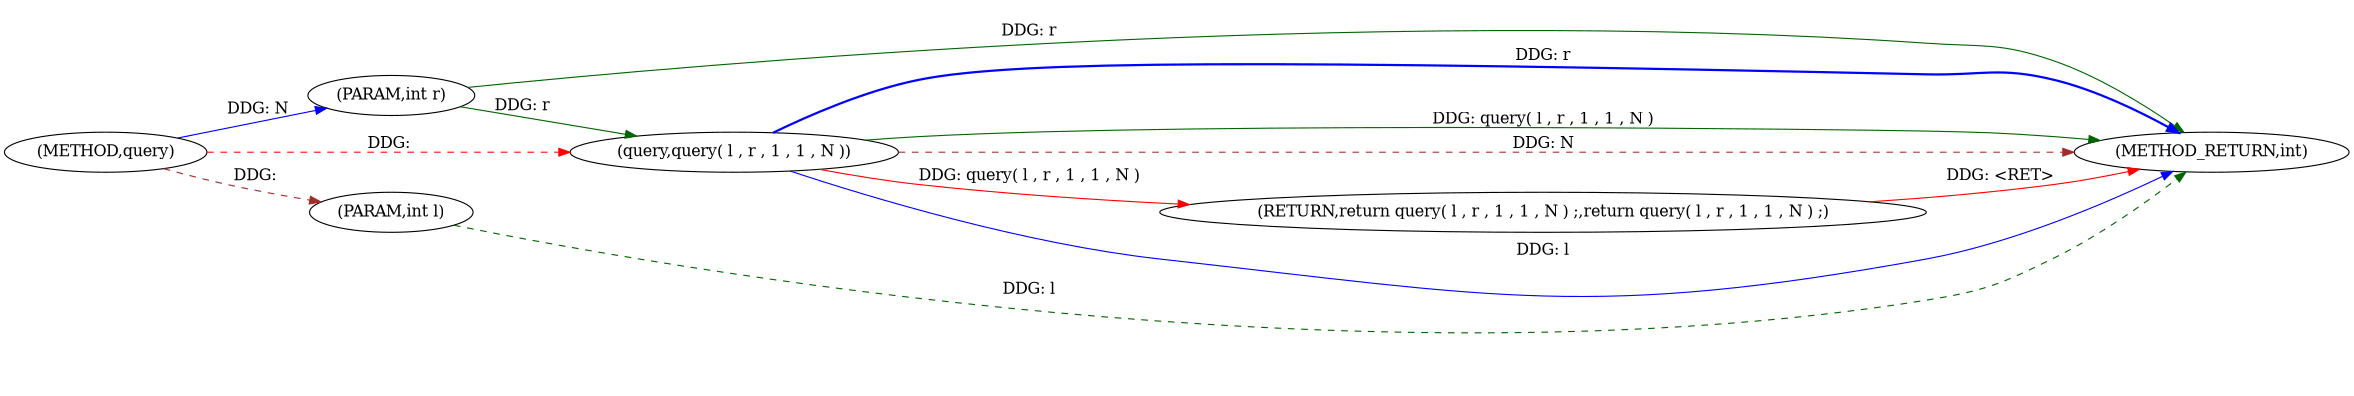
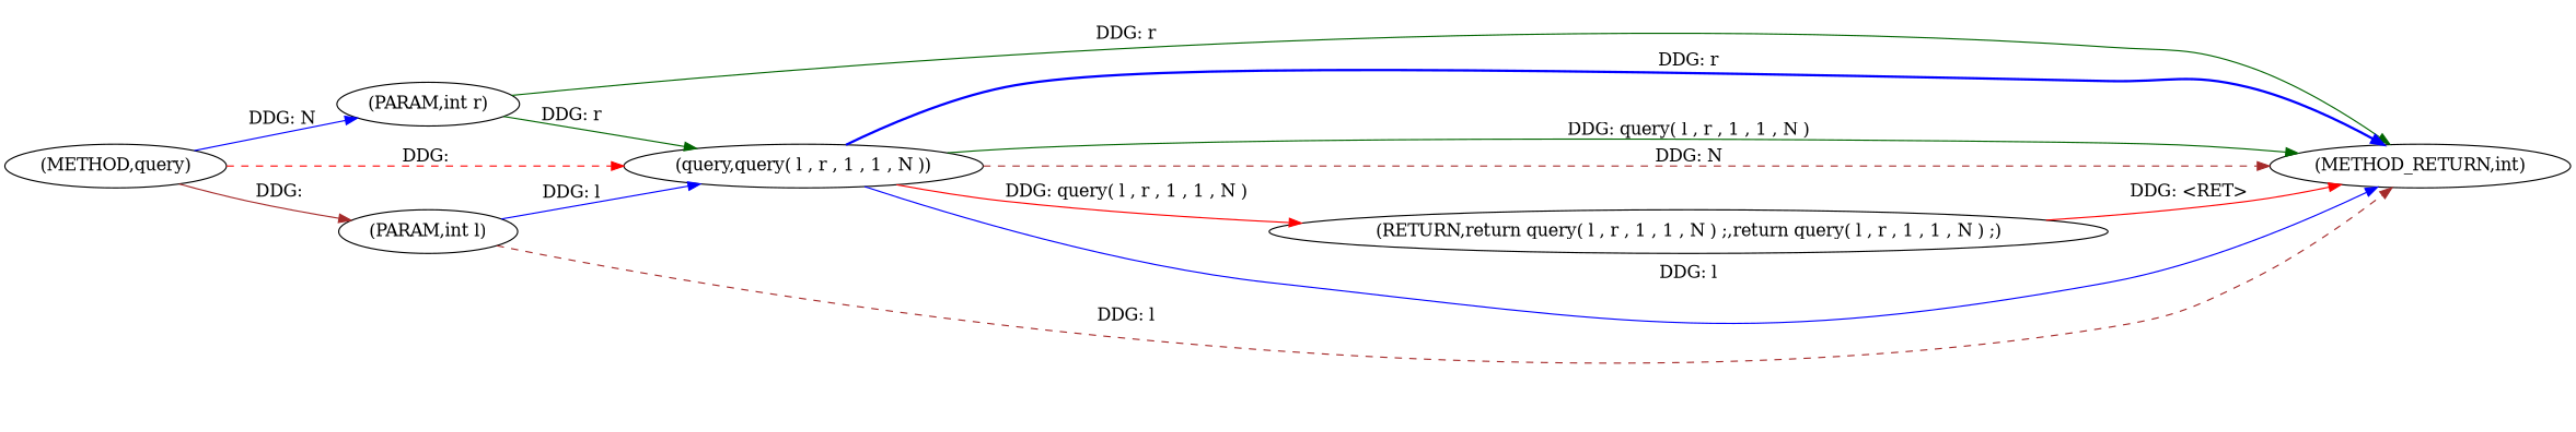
  digraph {
    rankdir=LR
    edge [color=blue style=solid]
    n1 [label="(METHOD,query)"]
    n2 [label="(PARAM,int l)"]
    n3 [label="(PARAM,int r)"]
    n4 [label="(query,query( l , r , 1 , 1 , N ))"]
    n5 [label="(METHOD_RETURN,int)"]
    n6 [label="(RETURN,return query( l , r , 1 , 1 , N ) ;,return query( l , r , 1 , 1 , N ) ;)"]
-   n1 -> n2 [color=brown label="DDG: " style=dashed]
+   n1 -> n2 [color=brown label="DDG: "]
    n1 -> n3 [label="DDG: N"]
    n1 -> n4 [color=red label="DDG: " style=dashed]
-   n2 -> n5 [color=darkgreen label="DDG: l" style=dashed]
+   n2 -> n4 [label="DDG: l"]
+   n2 -> n5 [color=brown label="DDG: l" style=dashed]
    n3 -> n4 [color=darkgreen label="DDG: r"]
    n3 -> n5 [color=darkgreen label="DDG: r"]
    n4 -> n5 [label="DDG: l"]
    n4 -> n5 [label="DDG: r" style=bold]
    n4 -> n5 [color=darkgreen label="DDG: query( l , r , 1 , 1 , N )"]
    n4 -> n5 [color=brown label="DDG: N" style=dashed]
    n4 -> n6 [color=red label="DDG: query( l , r , 1 , 1 , N )"]
    n6 -> n5 [color=red label="DDG: <RET>"]
  }
